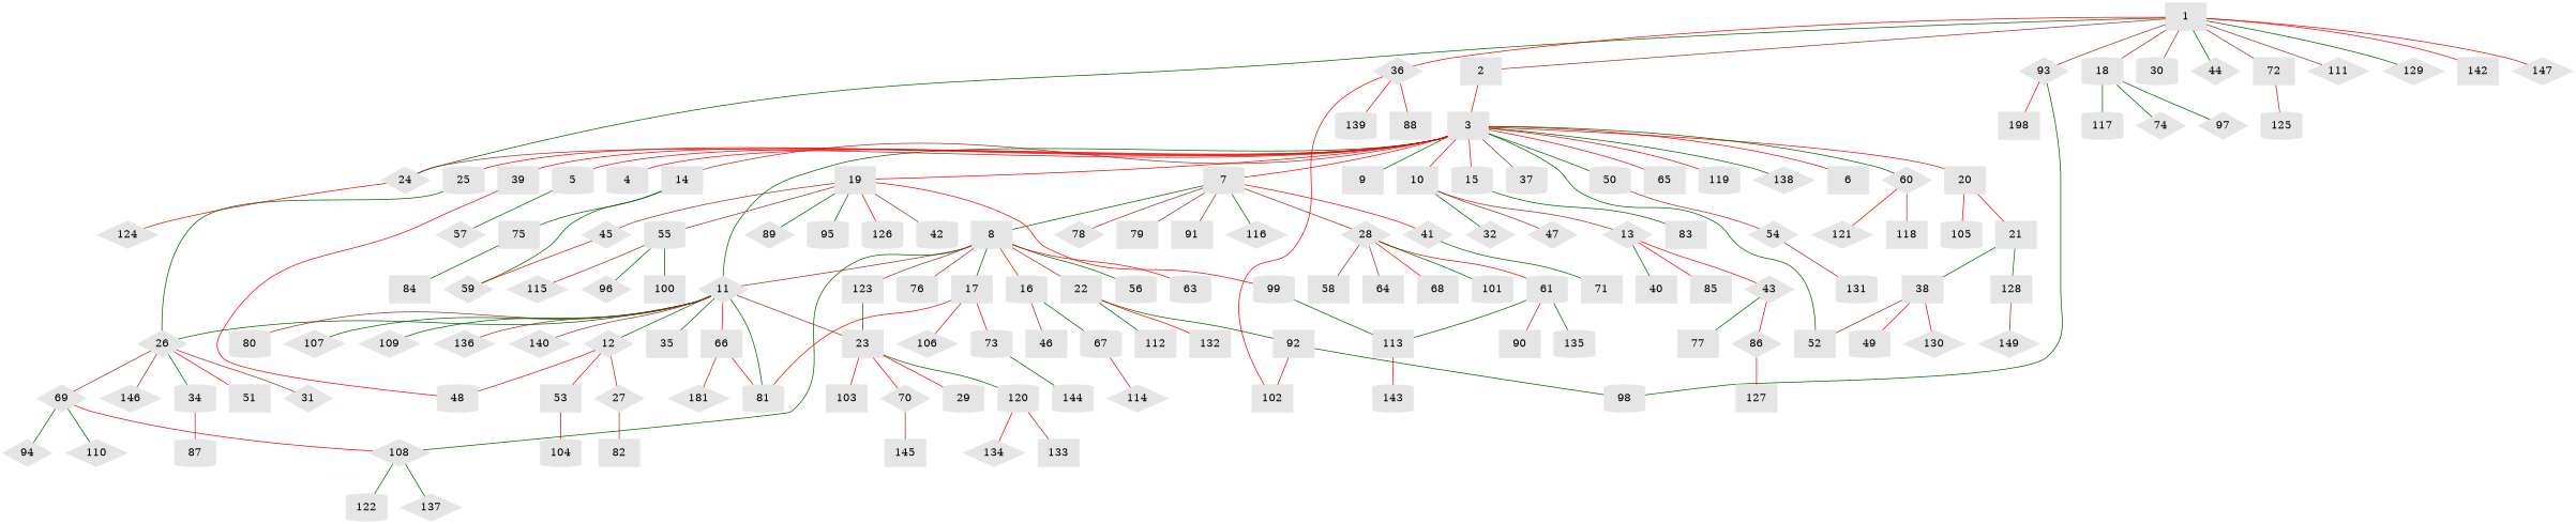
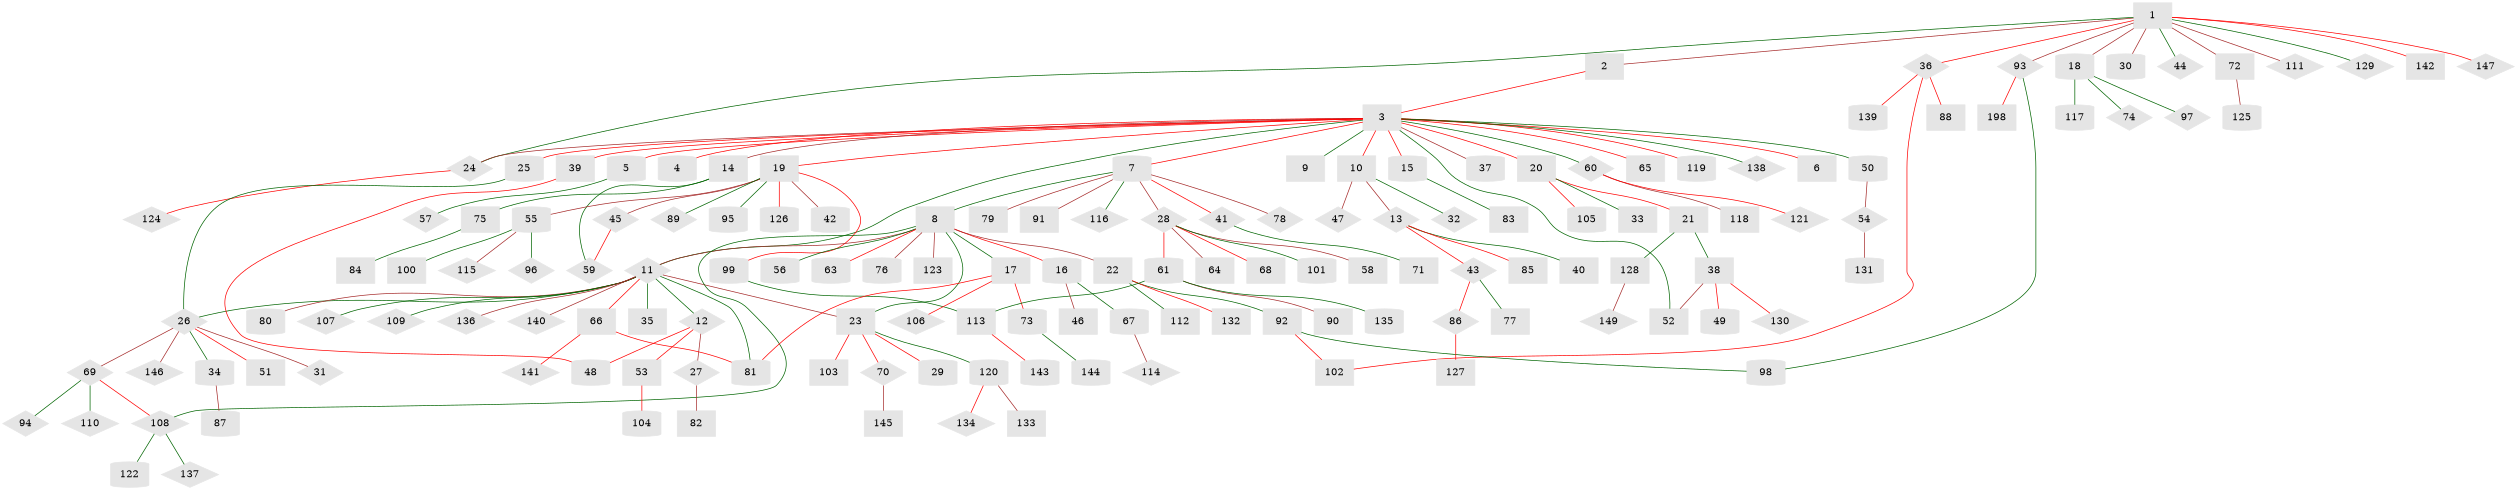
  graph {
    node [color=gray90 shape=box style=filled]
    edge [color=darkgreen]
    1
    2
    18 [shape=cylinder]
    24 [shape=diamond]
    30 [shape=cylinder]
    36 [shape=diamond]
    44 [shape=diamond]
    72
    93 [shape=diamond]
    111 [shape=diamond]
    129 [shape=diamond]
    142
    147 [shape=diamond]
    3
    74 [shape=diamond]
    97 [shape=diamond]
    117 [shape=cylinder]
    124 [shape=diamond]
    88
    102
    139 [shape=cylinder]
    125 [shape=cylinder]
    98 [shape=cylinder]
    n24 [label=198]
    4 [shape=cylinder]
    5 [shape=cylinder]
    6
    7 [shape=cylinder]
    9
    10
    11 [shape=diamond]
    14
    15 [shape=cylinder]
    19
    20
    25 [shape=cylinder]
    37 [shape=cylinder]
    39
    50 [shape=cylinder]
    52
    60 [shape=diamond]
    65
    119 [shape=cylinder]
    138 [shape=diamond]
    57 [shape=diamond]
    8
    28 [shape=diamond]
    41 [shape=diamond]
    78 [shape=diamond]
    79
    91
    116 [shape=diamond]
    13 [shape=diamond]
    32 [shape=diamond]
    47 [shape=diamond]
    23
    12 [shape=diamond]
    26 [shape=diamond]
    35
    66
    80 [shape=cylinder]
    81 [shape=cylinder]
    107 [shape=diamond]
    109 [shape=diamond]
    136 [shape=diamond]
    140 [shape=diamond]
    59 [shape=diamond]
    75
    83
    42 [shape=cylinder]
    45 [shape=diamond]
    55 [shape=cylinder]
    89 [shape=diamond]
    95 [shape=cylinder]
    99 [shape=cylinder]
    126 [shape=cylinder]
    21
+   33
    105 [shape=cylinder]
    48 [shape=cylinder]
    54 [shape=diamond]
    118
    121 [shape=diamond]
    16 [shape=cylinder]
    17
    22
    56 [shape=cylinder]
    63 [shape=cylinder]
    76 [shape=cylinder]
    108 [shape=diamond]
    123
    58
    61 [shape=cylinder]
    64
    68
    101 [shape=cylinder]
    71
    46
    67 [shape=cylinder]
    73 [shape=cylinder]
    106 [shape=diamond]
    92
    112
    132
    29 [shape=cylinder]
    70 [shape=diamond]
    103
    120 [shape=cylinder]
    122 [shape=cylinder]
    137 [shape=diamond]
    40
    43 [shape=diamond]
    85
    27 [shape=diamond]
    53
    31 [shape=diamond]
    34 [shape=cylinder]
    51
    69 [shape=diamond]
    146 [shape=diamond]
-   141 [shape=diamond label=181]
+   141 [shape=diamond]
    82
    104 [shape=cylinder]
    77
    86 [shape=diamond]
    84
    114 [shape=diamond]
    144 [shape=cylinder]
    96 [shape=diamond]
    100
    115 [shape=diamond]
    113
    38
    128
    49 [shape=cylinder]
    130 [shape=diamond]
    149 [shape=diamond]
    145
    133
    134 [shape=diamond]
    87 [shape=cylinder]
    94 [shape=diamond]
    110 [shape=diamond]
    90
    135 [shape=cylinder]
    127
    131 [shape=cylinder]
    143 [shape=cylinder]
    1 -- 2 [color=brown]
    1 -- 18 [color=brown]
    1 -- 24
    1 -- 30 [color=brown]
    1 -- 36 [color=red]
    1 -- 44
    1 -- 72 [color=brown]
    1 -- 93 [color=brown]
    1 -- 111 [color=brown]
    1 -- 129
    1 -- 142 [color=red]
    1 -- 147 [color=red]
    2 -- 3 [color=red]
    18 -- 74
    18 -- 97
    18 -- 117
    24 -- 124 [color=red]
    36 -- 88 [color=red]
    36 -- 102 [color=red]
    36 -- 139 [color=red]
    72 -- 125 [color=brown]
    93 -- 98
    93 -- n24 [color=red]
    3 -- 24 [color=brown]
    3 -- 4 [color=red]
    3 -- 5 [color=red]
    3 -- 6 [color=red]
    3 -- 7 [color=red]
    3 -- 9
    3 -- 10 [color=red]
    3 -- 11
    3 -- 14 [color=brown]
    3 -- 15 [color=red]
    3 -- 19 [color=red]
    3 -- 20 [color=red]
    3 -- 25 [color=red]
    3 -- 37 [color=brown]
    3 -- 39 [color=red]
    3 -- 50
    3 -- 52
    3 -- 60
    3 -- 65 [color=red]
    3 -- 119 [color=red]
    3 -- 138
    5 -- 57
    7 -- 8
    7 -- 28 [color=brown]
    7 -- 41 [color=red]
    7 -- 78 [color=brown]
    7 -- 79 [color=brown]
    7 -- 91 [color=brown]
    7 -- 116
    10 -- 13 [color=brown]
    10 -- 32
    10 -- 47 [color=brown]
    11 -- 23 [color=brown]
    11 -- 12
    11 -- 26
    11 -- 35
    11 -- 66 [color=red]
    11 -- 80 [color=brown]
    11 -- 81
    11 -- 107
    11 -- 109
    11 -- 136 [color=brown]
    11 -- 140 [color=brown]
    14 -- 59
    14 -- 75
    15 -- 83
    19 -- 42 [color=brown]
    19 -- 45 [color=brown]
    19 -- 55 [color=brown]
    19 -- 89
    19 -- 95
    19 -- 99 [color=red]
    19 -- 126 [color=red]
    20 -- 21 [color=red]
+   20 -- 33
    20 -- 105 [color=red]
    25 -- 26
    39 -- 48 [color=red]
    50 -- 54 [color=brown]
    60 -- 118 [color=brown]
    60 -- 121 [color=red]
    8 -- 11 [color=brown]
-   123 -- 23
+   8 -- 23
    8 -- 16 [color=red]
    8 -- 17
    8 -- 22 [color=brown]
    8 -- 56
    8 -- 63 [color=red]
    8 -- 76 [color=brown]
    8 -- 108
    8 -- 123 [color=brown]
    28 -- 58 [color=brown]
    28 -- 61 [color=red]
    28 -- 64 [color=brown]
    28 -- 68 [color=red]
    28 -- 101
    41 -- 71
    13 -- 40
    13 -- 43 [color=red]
    13 -- 85 [color=red]
    23 -- 29 [color=red]
    23 -- 70 [color=red]
    23 -- 103 [color=red]
    23 -- 120
    12 -- 48 [color=red]
    12 -- 27 [color=brown]
    12 -- 53 [color=red]
    26 -- 31 [color=brown]
    26 -- 34
    26 -- 51 [color=red]
    26 -- 69 [color=brown]
    26 -- 146 [color=brown]
    66 -- 81 [color=red]
    66 -- 141 [color=red]
    75 -- 84
    45 -- 59 [color=red]
    55 -- 96
    55 -- 100
    55 -- 115 [color=brown]
    99 -- 113
    21 -- 38
    21 -- 128
    54 -- 131 [color=brown]
    16 -- 46 [color=brown]
    16 -- 67
    17 -- 81 [color=red]
    17 -- 73 [color=red]
    17 -- 106 [color=red]
    22 -- 92
    22 -- 112
    22 -- 132 [color=red]
    108 -- 122
    108 -- 137
    61 -- 113
    61 -- 90 [color=brown]
    61 -- 135
    67 -- 114 [color=brown]
    73 -- 144
    92 -- 102 [color=red]
    92 -- 98
    70 -- 145 [color=brown]
    120 -- 133 [color=brown]
    120 -- 134 [color=red]
    43 -- 77
    43 -- 86 [color=red]
    27 -- 82 [color=brown]
    53 -- 104 [color=red]
    34 -- 87 [color=brown]
    69 -- 108 [color=red]
    69 -- 94
    69 -- 110
    86 -- 127 [color=red]
    113 -- 143 [color=red]
    38 -- 52 [color=brown]
    38 -- 49 [color=red]
    38 -- 130 [color=red]
    128 -- 149 [color=brown]
  }
